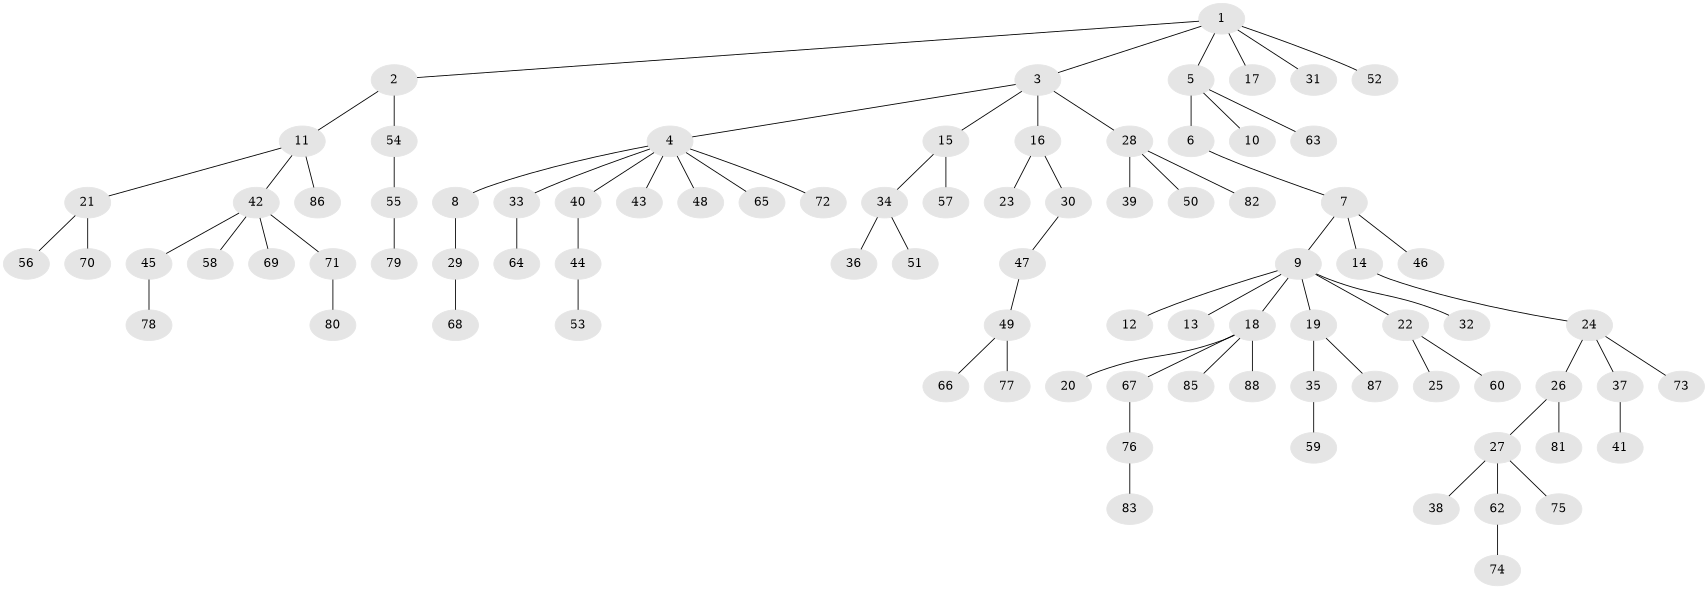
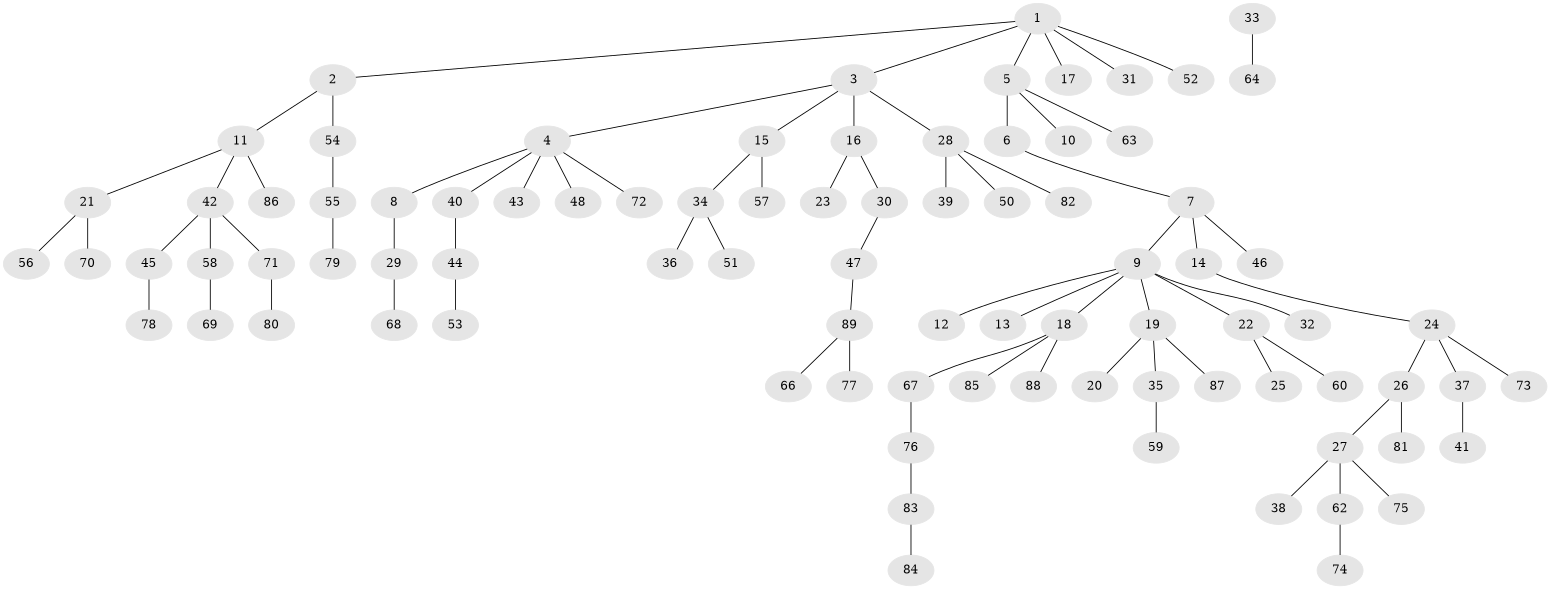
  graph {
    node [color=gray90 style=filled]
    1
    2
    3
    5
    17
    31
    52
    11
    54
    4
    15
    16
    28
    6
    10
    63
    21
    42
    86
    55
    8
    33
    40
    43
    48
-   65
    72
    34
    57
    23
    30
    39
    50
    82
    29
    64
    44
    7
    9
    14
    46
    12
    13
    18
    19
    22
    32
    24
    68
    20
    67
    85
    88
    35
    87
    25
    60
    56
    70
    45
    58
    69
    71
    26
    37
    73
    36
    51
    47
    76
    59
    27
    81
    41
    38
    62
    75
    74
-   49
+   49 [label=89]
    53
    78
    80
    66
    77
    79
    83
+   84
    1 -- 2
    1 -- 3
    1 -- 5
    1 -- 17
    1 -- 31
    1 -- 52
    2 -- 11
    2 -- 54
    3 -- 4
    3 -- 15
    3 -- 16
    3 -- 28
    5 -- 6
    5 -- 10
    5 -- 63
    11 -- 21
    11 -- 42
    11 -- 86
    54 -- 55
    4 -- 8
-   4 -- 33
    4 -- 40
    4 -- 43
    4 -- 48
-   4 -- 65
    4 -- 72
    15 -- 34
    15 -- 57
    16 -- 23
    16 -- 30
    28 -- 39
    28 -- 50
    28 -- 82
    6 -- 7
    21 -- 56
    21 -- 70
    42 -- 45
    42 -- 58
-   42 -- 69
+   58 -- 69
    42 -- 71
    55 -- 79
    8 -- 29
    33 -- 64
    40 -- 44
    34 -- 36
    34 -- 51
    30 -- 47
    29 -- 68
    44 -- 53
    7 -- 9
    7 -- 14
    7 -- 46
    9 -- 12
    9 -- 13
    9 -- 18
    9 -- 19
    9 -- 22
    9 -- 32
    14 -- 24
-   18 -- 20
+   19 -- 20
    18 -- 67
    18 -- 85
    18 -- 88
    19 -- 35
    19 -- 87
    22 -- 25
    22 -- 60
    24 -- 26
    24 -- 37
    24 -- 73
    67 -- 76
    35 -- 59
    45 -- 78
    71 -- 80
    26 -- 27
    26 -- 81
    37 -- 41
    47 -- 49
    76 -- 83
    27 -- 38
    27 -- 62
    27 -- 75
    62 -- 74
    49 -- 66
    49 -- 77
+   83 -- 84
  }
